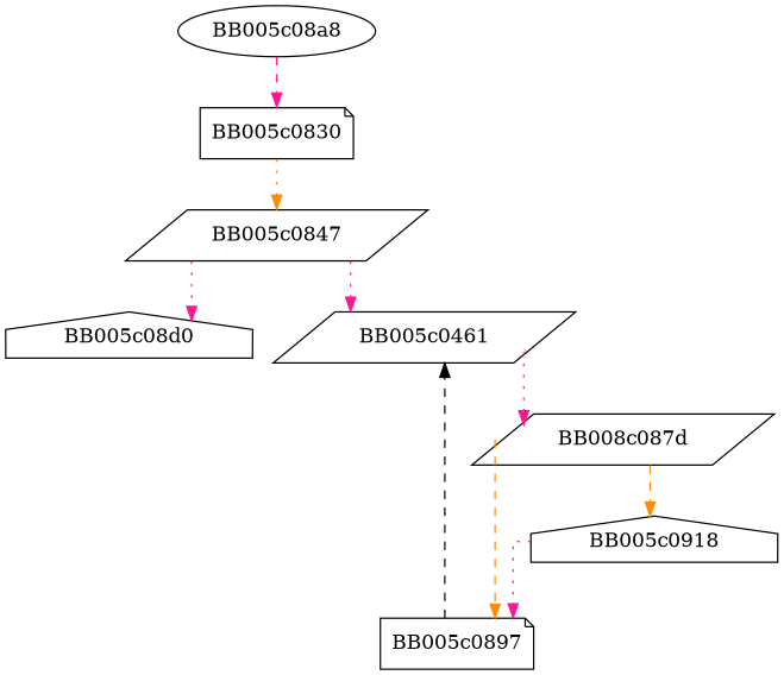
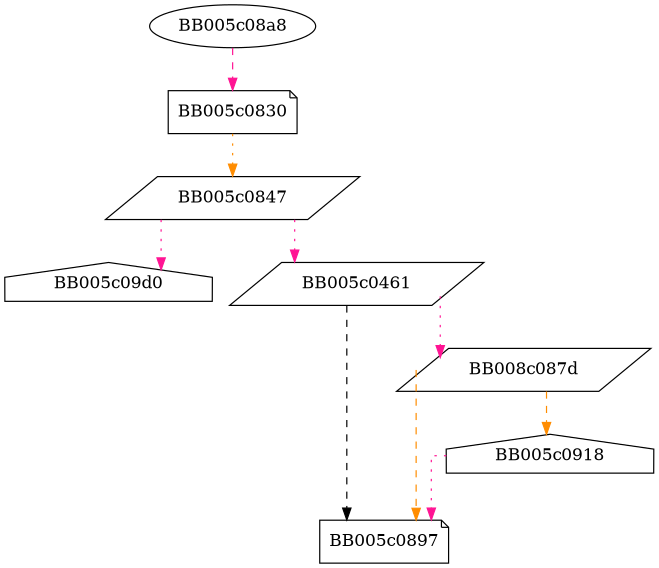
  digraph {
    splines=ortho
    node [shape=parallelogram]
    edge [color=deeppink style=dotted]
    BB005c0830 [shape=note]
    BB005c0847
    BB005c08a8 [shape=ellipse]
-   BB005c08d0 [shape=house]
+   BB005c08d0 [shape=house label=BB005c09d0]
    n5 [label=BB005c0461]
    BB005c0897 [shape=note]
    n7 [label=BB008c087d]
    BB005c0918 [shape=house]
    BB005c0830 -> BB005c0847 [color=darkorange]
    BB005c0847 -> BB005c08d0
    BB005c0847 -> n5
    BB005c08a8 -> BB005c0830 [style=dashed]
-   BB005c0897 -> n5 [color=black style=dashed]
+   n5 -> BB005c0897 [color=black style=dashed]
    n5 -> n7
    n7 -> BB005c0897 [color=darkorange style=dashed]
    n7 -> BB005c0918 [color=darkorange style=dashed]
    BB005c0918 -> BB005c0897
  }
